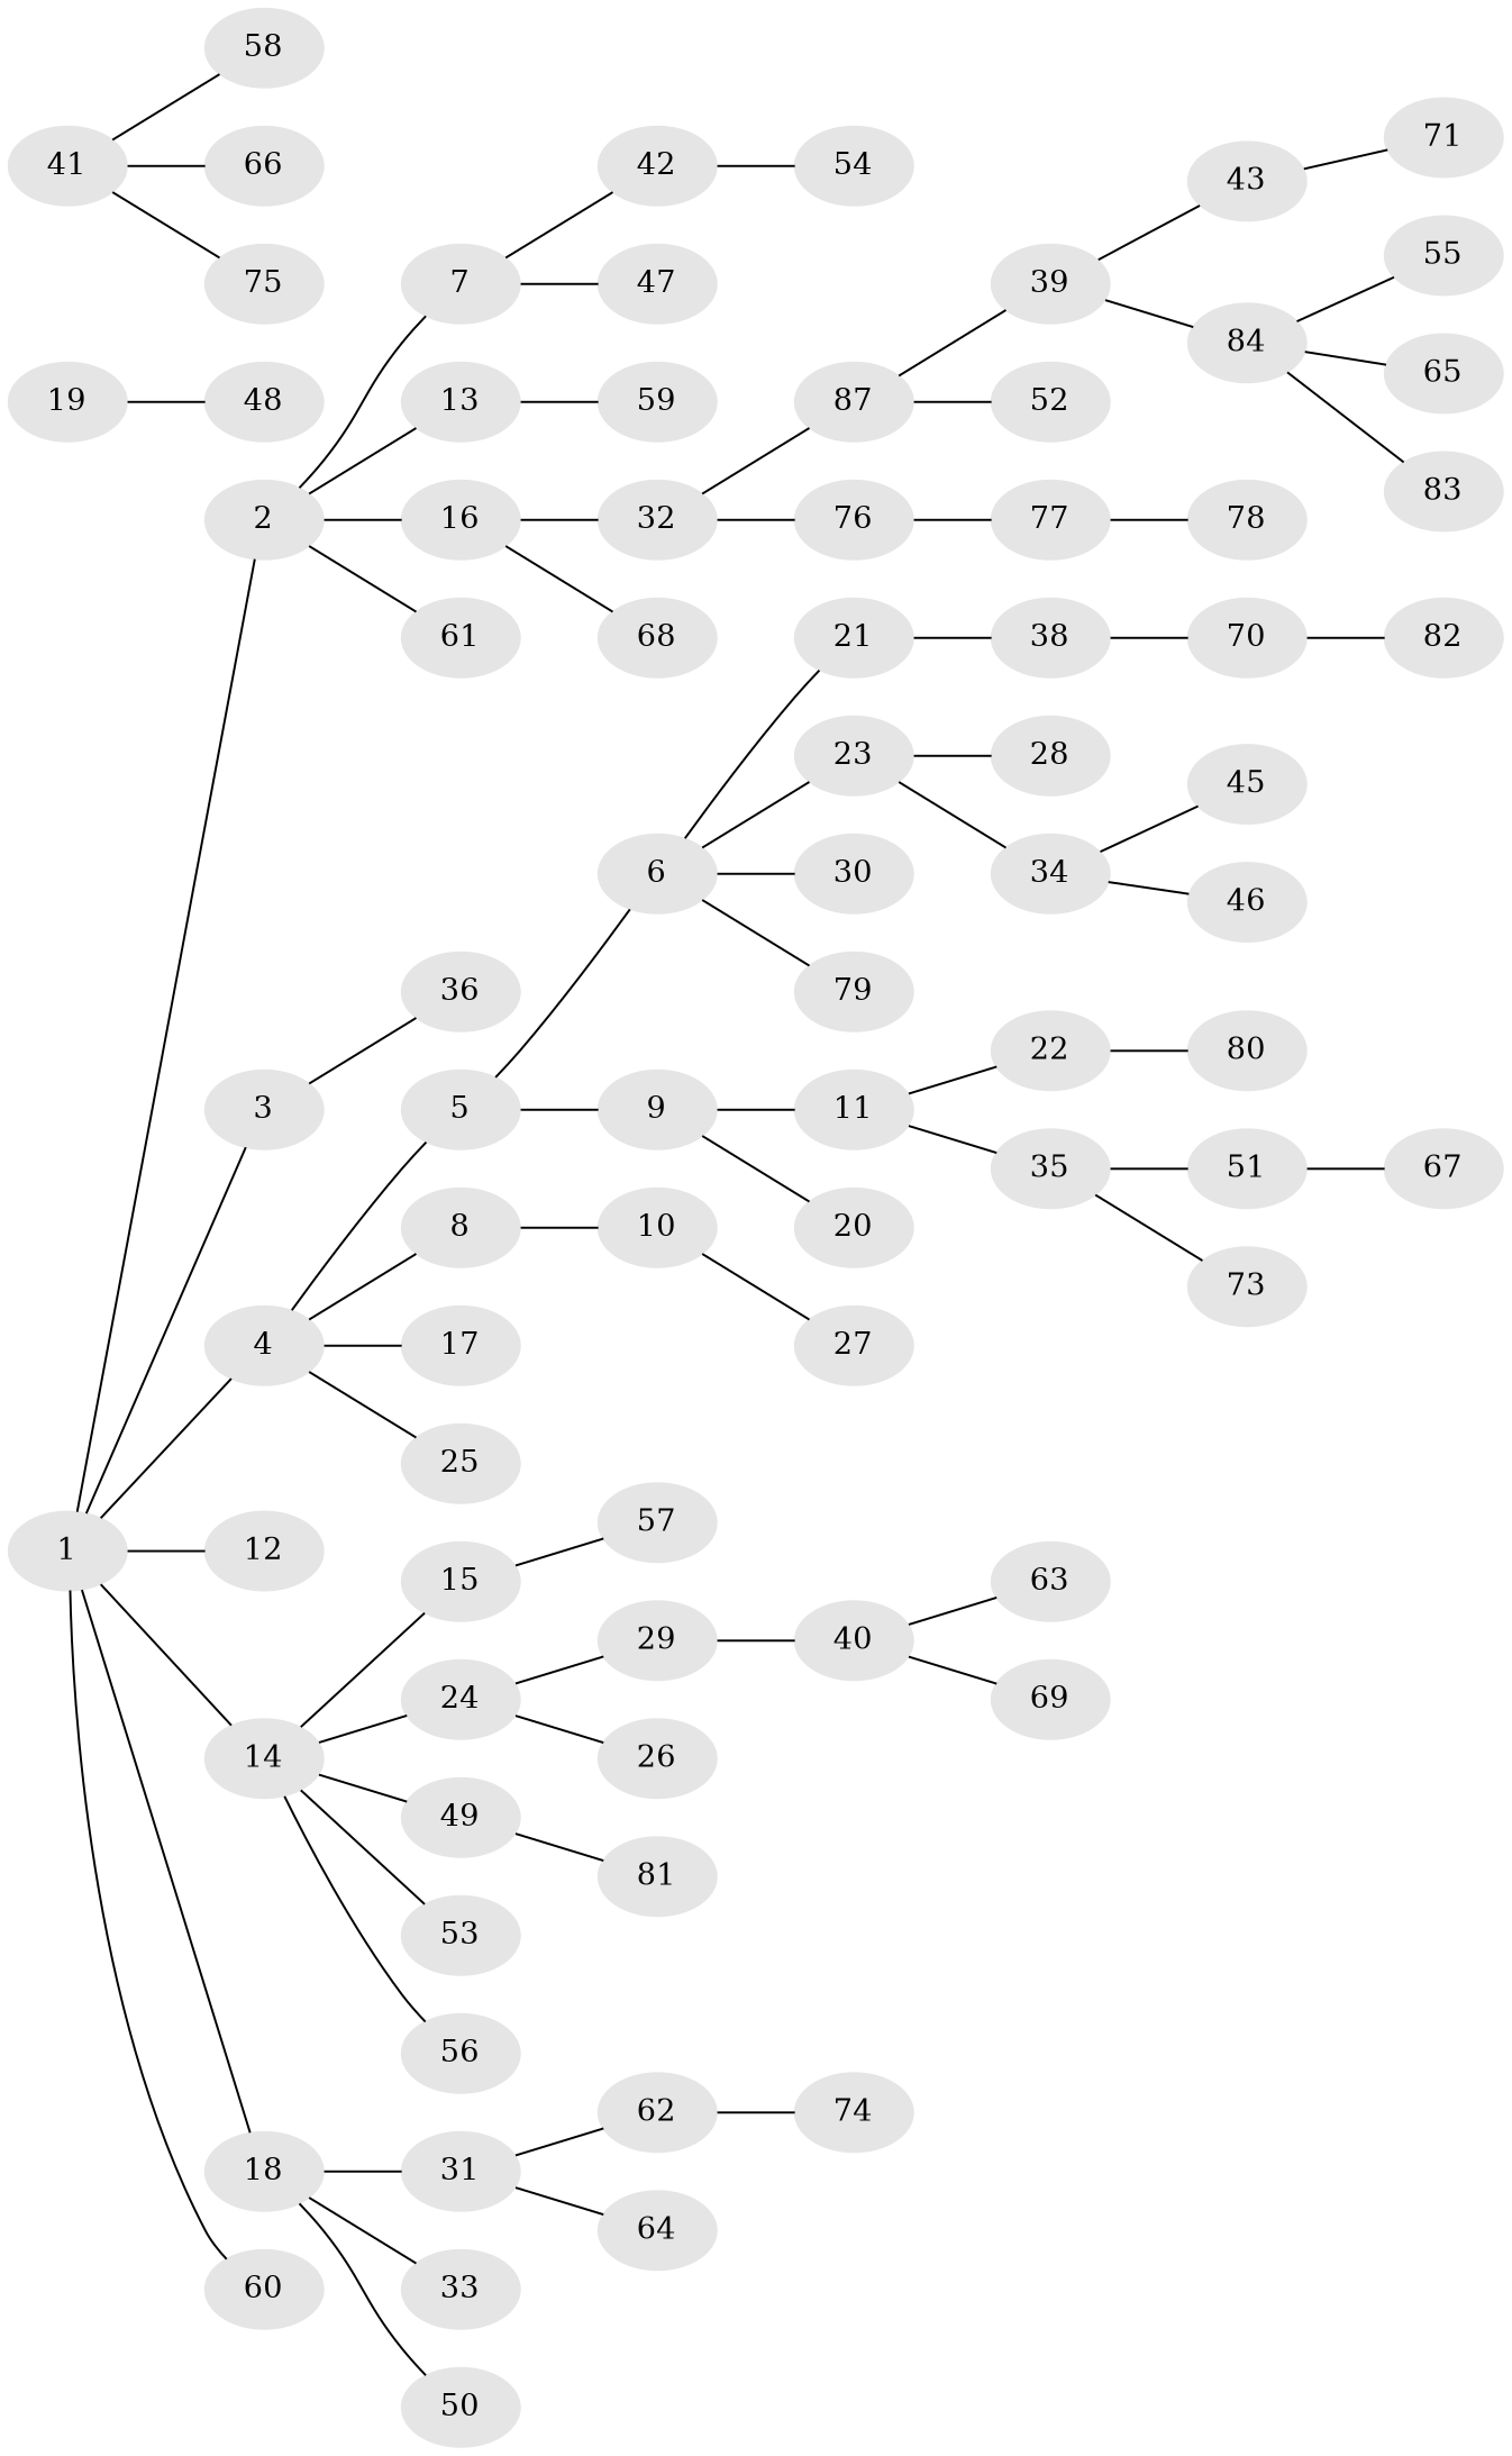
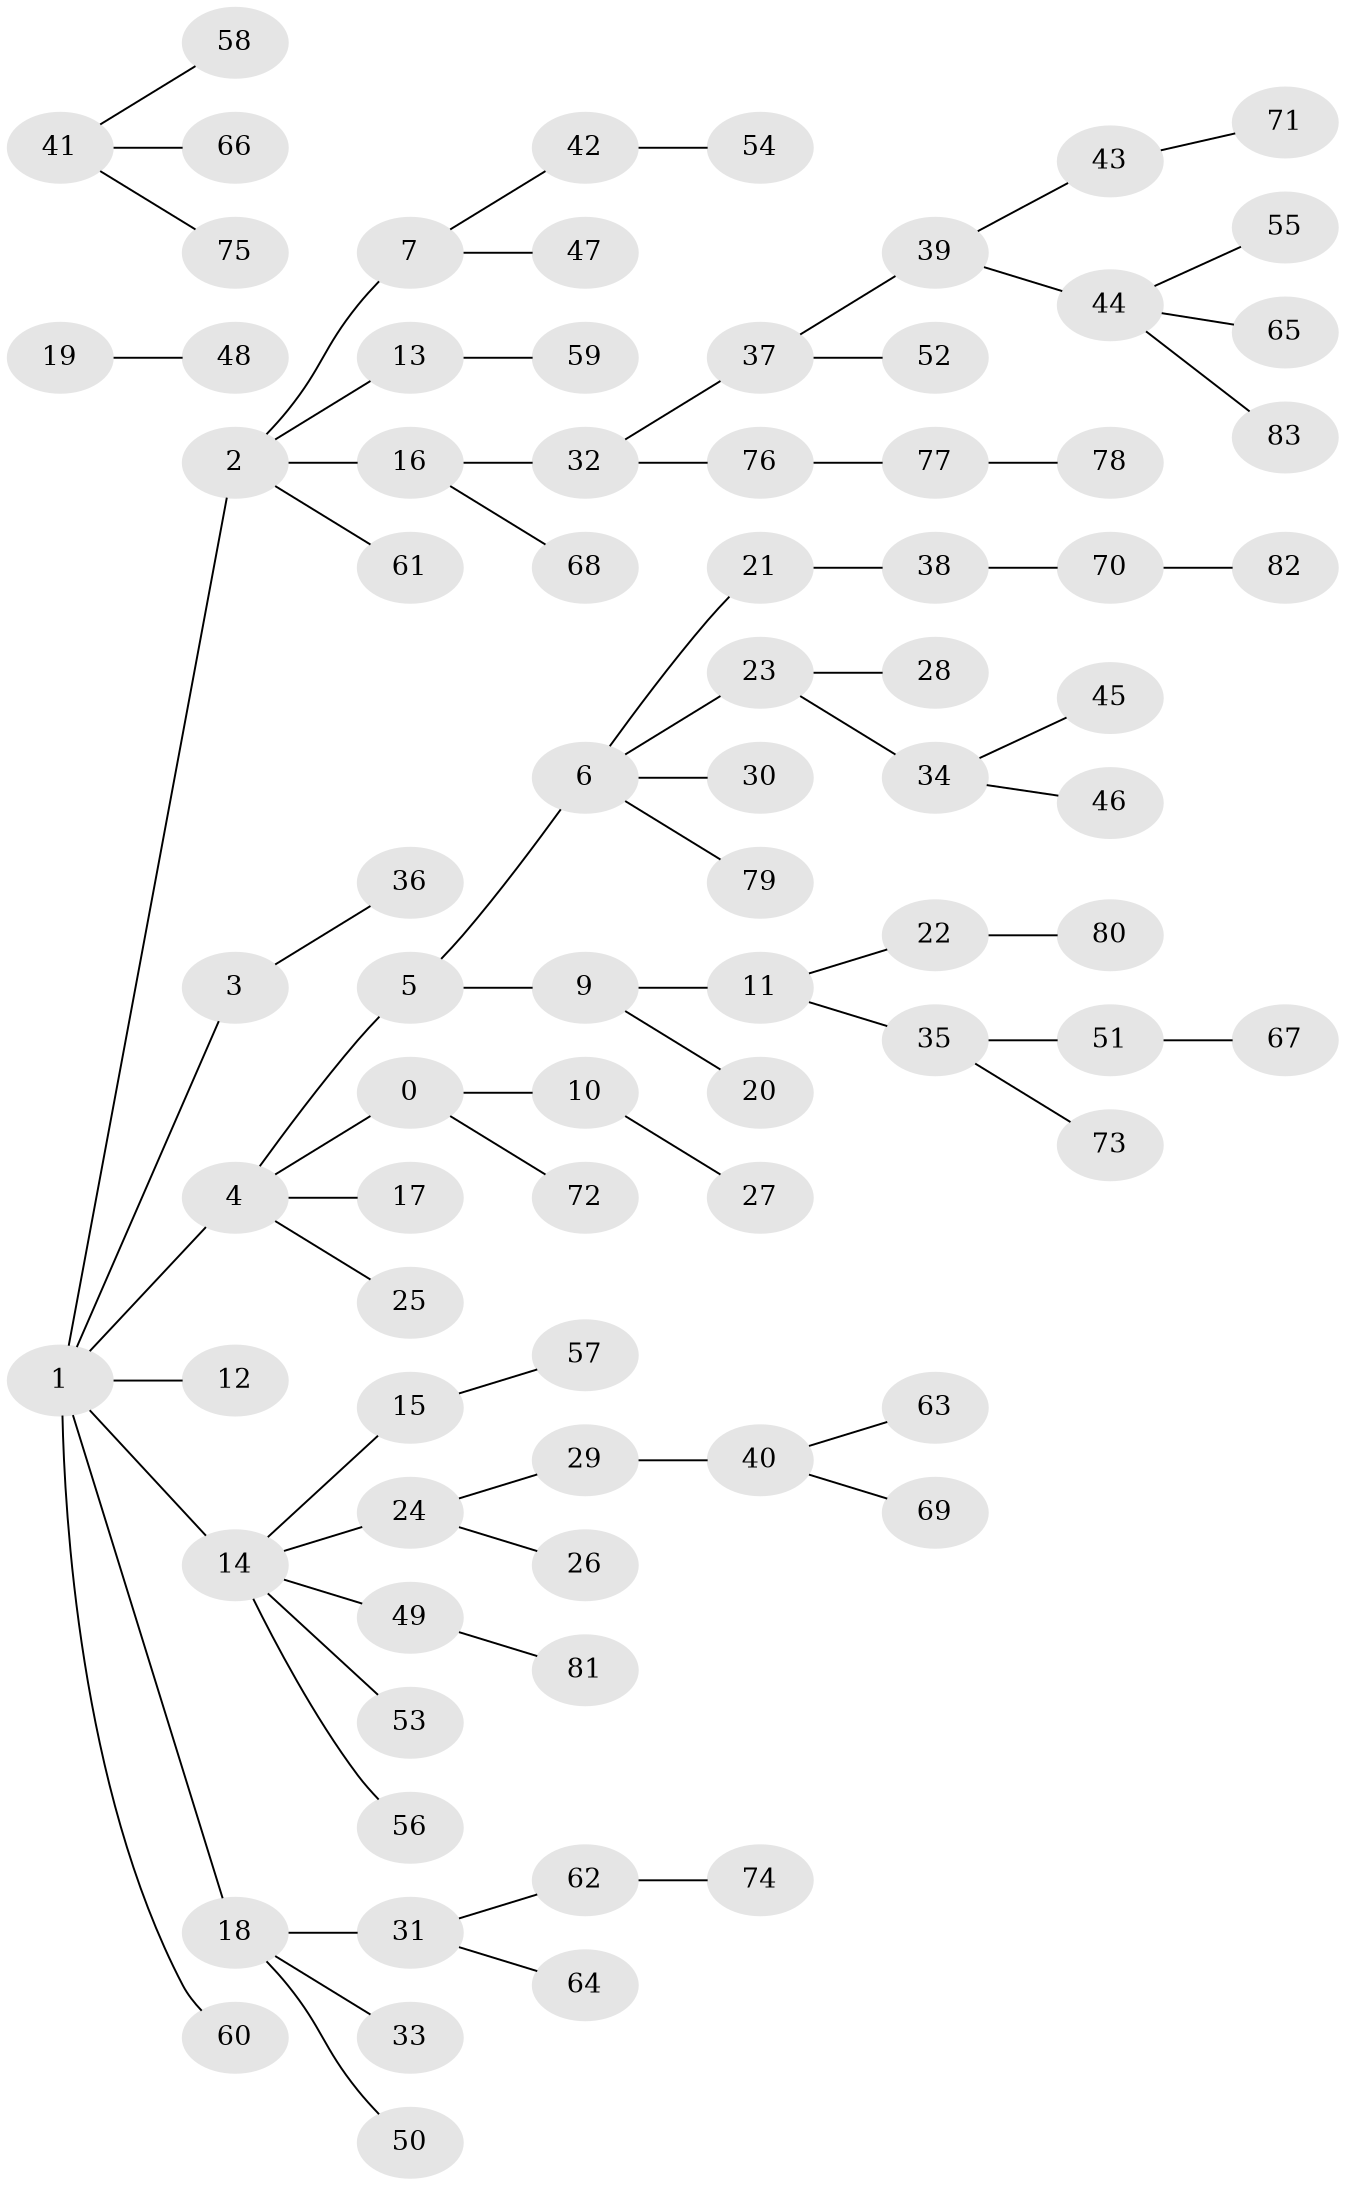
  graph {
    rankdir=LR
    node [color=gray90 style=filled]
    1
    2
    3
    4
    12
    14
    18
    60
    7
    13
    16
    61
    36
    5
-   8
+   8 [label=0]
    17
    25
    15
    24
    49
    53
    56
    31
    33
    50
    42
    47
    59
    32
    68
    6
    9
    10
+   72
    21
    23
    30
    79
    11
    20
    38
    28
    34
    54
    27
    22
    35
    80
    51
    73
    19
    48
    57
    29
    26
    40
    81
-   37 [label=87]
+   37
    76
    62
    64
    41
    58
    66
    75
    70
    45
    46
    63
    69
    74
    39
    52
    77
    67
    43
-   44 [label=84]
+   44
    82
    71
    55
    65
    83
    78
    1 -- 2
    1 -- 3
    1 -- 4
    1 -- 12
    1 -- 14
    1 -- 18
    1 -- 60
    2 -- 7
    2 -- 13
    2 -- 16
    2 -- 61
    3 -- 36
    4 -- 5
    4 -- 8
    4 -- 17
    4 -- 25
    14 -- 15
    14 -- 24
    14 -- 49
    14 -- 53
    14 -- 56
    18 -- 31
    18 -- 33
    18 -- 50
    7 -- 42
    7 -- 47
    13 -- 59
    16 -- 32
    16 -- 68
    5 -- 6
    5 -- 9
    8 -- 10
+   8 -- 72
    15 -- 57
    24 -- 29
    24 -- 26
    49 -- 81
    31 -- 62
    31 -- 64
    42 -- 54
    32 -- 37
    32 -- 76
    6 -- 21
    6 -- 23
    6 -- 30
    6 -- 79
    9 -- 11
    9 -- 20
    10 -- 27
    21 -- 38
    23 -- 28
    23 -- 34
    11 -- 22
    11 -- 35
    38 -- 70
    34 -- 45
    34 -- 46
    22 -- 80
    35 -- 51
    35 -- 73
    51 -- 67
    19 -- 48
    29 -- 40
    40 -- 63
    40 -- 69
    37 -- 39
    37 -- 52
    76 -- 77
    62 -- 74
    41 -- 58
    41 -- 66
    41 -- 75
    70 -- 82
    39 -- 43
    39 -- 44
    77 -- 78
    43 -- 71
    44 -- 55
    44 -- 65
    44 -- 83
  }
